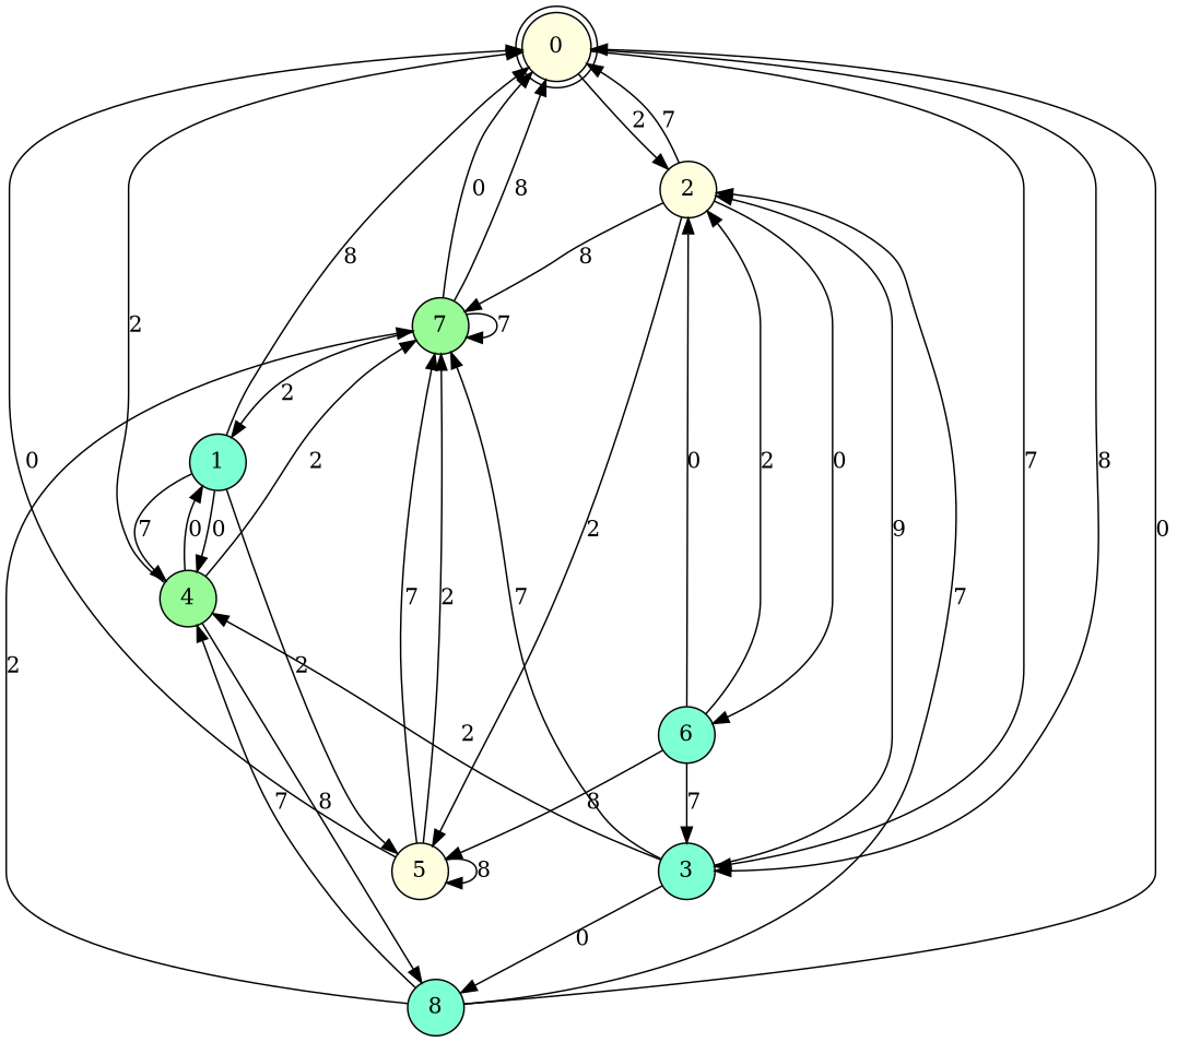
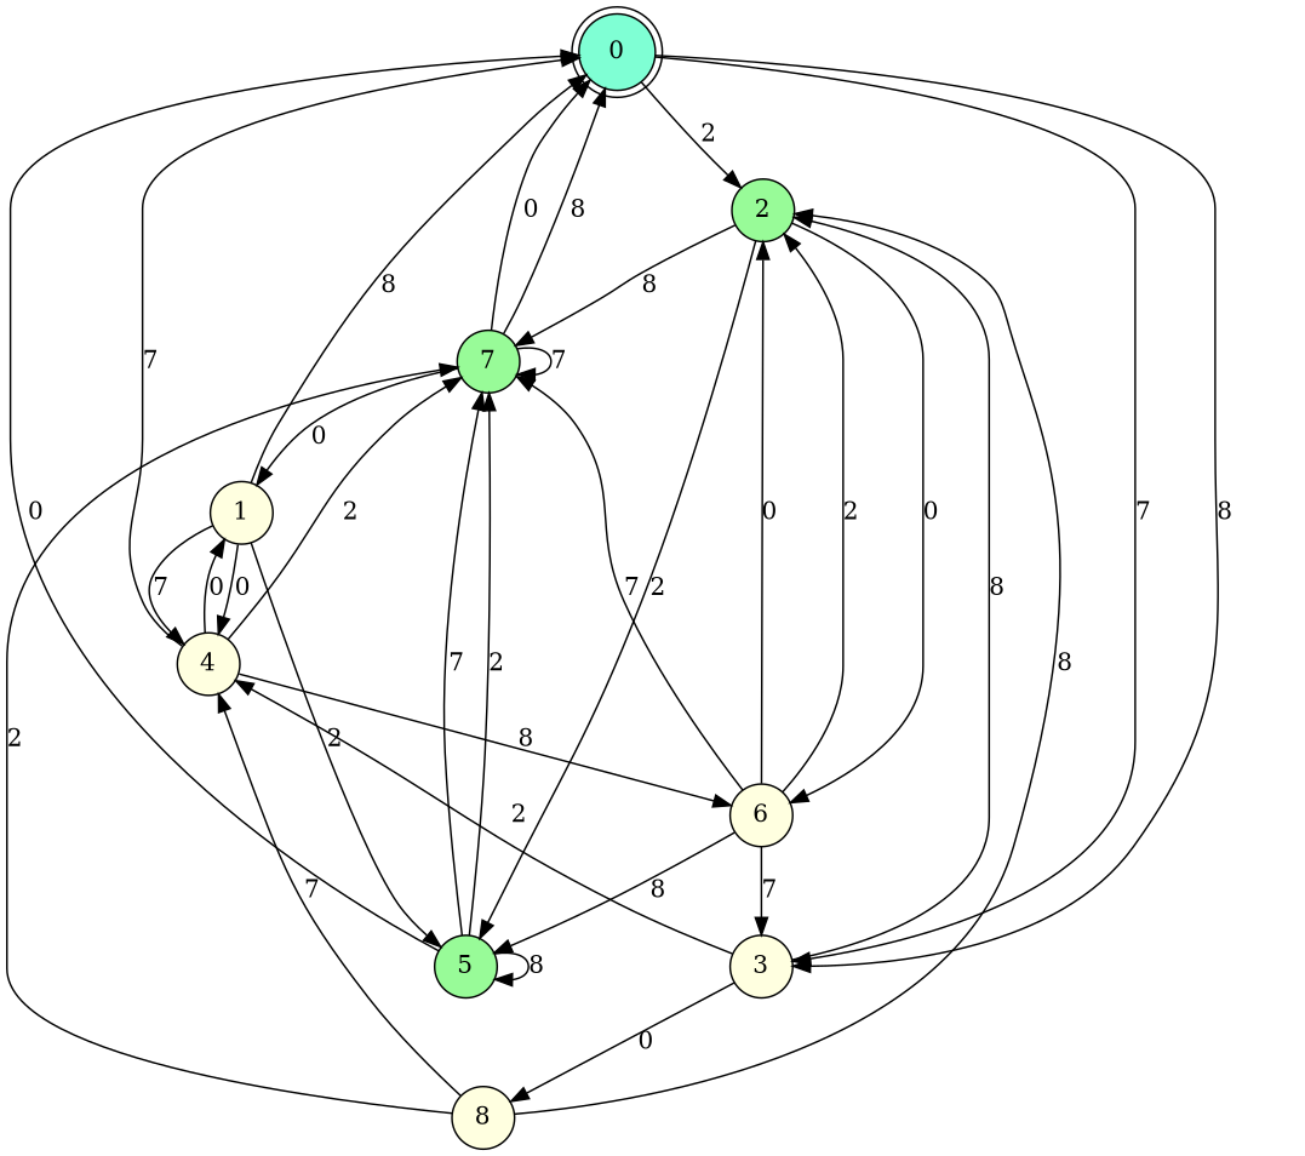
  digraph {
    node [fillcolor=aquamarine shape=circle style=filled]
-   n1 [fillcolor=lightyellow label=0 shape=doublecircle]
-   n2 [fillcolor=lightyellow label=2]
-   n3 [label=3]
-   n4 [label=1]
-   n5 [fillcolor=palegreen label=4]
-   n6 [fillcolor=lightyellow label=5]
-   n7 [label=6]
+   n1 [label=0 shape=doublecircle]
+   n2 [fillcolor=palegreen label=2]
+   n3 [fillcolor=lightyellow label=3]
+   n4 [fillcolor=lightyellow label=1]
+   n5 [fillcolor=lightyellow label=4]
+   n6 [fillcolor=palegreen label=5]
+   n7 [fillcolor=lightyellow label=6]
    n8 [fillcolor=palegreen label=7]
-   n9 [label=8]
+   n9 [fillcolor=lightyellow label=8]
    n1 -> n2 [label=2]
    n1 -> n3 [label=7]
    n1 -> n3 [label=8]
-   n2 -> n1 [label=7]
    n2 -> n6 [label=2]
    n2 -> n7 [label=0]
    n2 -> n8 [label=8]
-   n3 -> n2 [label=9]
+   n3 -> n2 [label=8]
    n3 -> n5 [label=2]
-   n3 -> n8 [label=7]
+   n7 -> n8 [label=7]
    n3 -> n9 [label=0]
    n4 -> n1 [label=8]
    n4 -> n5 [label=0]
    n4 -> n5 [label=7]
    n4 -> n6 [label=2]
-   n5 -> n1 [label=2]
+   n5 -> n1 [label=7]
    n5 -> n4 [label=0]
    n5 -> n8 [label=2]
-   n5 -> n9 [label=8]
+   n5 -> n7 [label=8]
    n6 -> n1 [label=0]
    n6 -> n6 [label=8]
    n6 -> n8 [label=2]
    n6 -> n8 [label=7]
    n7 -> n2 [label=0]
    n7 -> n2 [label=2]
    n7 -> n3 [label=7]
    n7 -> n6 [label=8]
    n8 -> n1 [label=0]
    n8 -> n1 [label=8]
-   n8 -> n4 [label=2]
+   n8 -> n4 [label=0]
    n8 -> n8 [label=7]
-   n9 -> n1 [label=0]
-   n9 -> n2 [label=7]
+   n9 -> n2 [label=8]
    n9 -> n5 [label=7]
    n9 -> n8 [label=2]
  }
